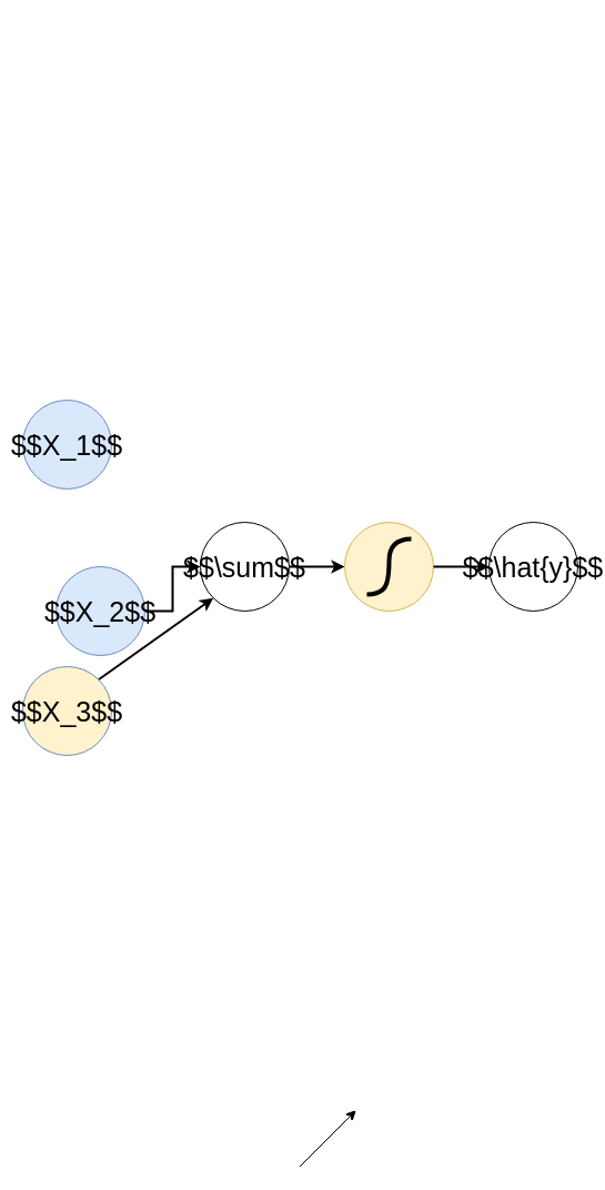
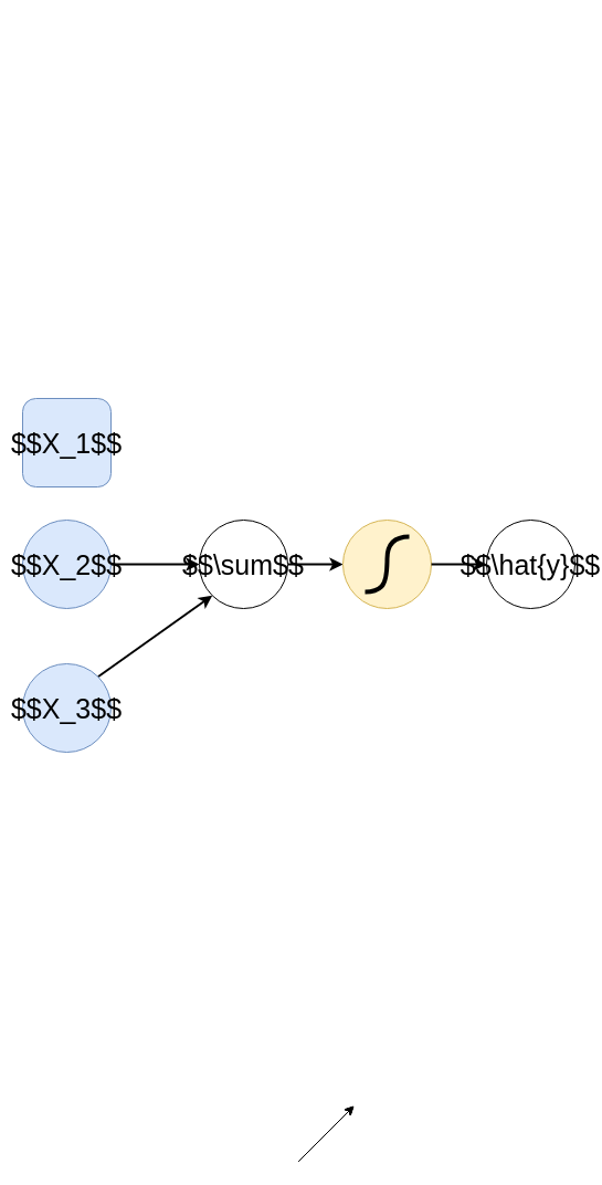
  <mxCell id="0" />
  <mxCell id="1" parent="0" />
  <mxCell id="2" value="" style="shape=image;verticalLabelPosition=bottom;verticalAlign=top;imageAspect=0;image=https://www.xeridia.com/wp-content/uploads/drupal-files/contenidos/blog/red_neuronal.jpg.webp" vertex="1" parent="1"><mxGeometry x="20" y="20" width="287.29" height="200" as="geometry" /></mxCell>
- <mxCell id="3" value="$$X_1$$" style="ellipse;whiteSpace=wrap;html=1;aspect=fixed;fillColor=#dae8fc;strokeColor=#6c8ebf;fontSize=25;fontStyle=0" vertex="1" parent="1"><mxGeometry x="20" y="360" width="80" height="80" as="geometry" /></mxCell>
+ <mxCell id="3" value="$$X_1$$" style="whiteSpace=wrap;html=1;aspect=fixed;fillColor=#dae8fc;strokeColor=#6c8ebf;fontSize=25;fontStyle=0;rounded=1;" vertex="1" parent="1"><mxGeometry x="20" y="360" width="80" height="80" as="geometry" /></mxCell>
  <mxCell id="4" value="" style="edgeStyle=orthogonalEdgeStyle;rounded=0;orthogonalLoop=1;jettySize=auto;html=1;strokeWidth=2;" edge="1" parent="1" source="5" target="9"><mxGeometry relative="1" as="geometry" /></mxCell>
- <mxCell id="5" value="$$X_2$$" style="ellipse;whiteSpace=wrap;html=1;aspect=fixed;fillColor=#dae8fc;strokeColor=#6c8ebf;fontSize=25;fontStyle=0" vertex="1" parent="1"><mxGeometry x="50" y="510" width="80" height="80" as="geometry" /></mxCell>
+ <mxCell id="5" value="$$X_2$$" style="ellipse;whiteSpace=wrap;html=1;aspect=fixed;fillColor=#dae8fc;strokeColor=#6c8ebf;fontSize=25;fontStyle=0" vertex="1" parent="1"><mxGeometry x="20" y="470" width="80" height="80" as="geometry" /></mxCell>
  <mxCell id="6" style="rounded=0;orthogonalLoop=1;jettySize=auto;html=1;exitX=1;exitY=0;exitDx=0;exitDy=0;entryX=0;entryY=1;entryDx=0;entryDy=0;strokeWidth=2;" edge="1" parent="1" source="7" target="9"><mxGeometry relative="1" as="geometry" /></mxCell>
- <mxCell id="7" value="$$X_3$$" style="ellipse;whiteSpace=wrap;html=1;aspect=fixed;fillColor=#fff2cc;strokeColor=#6c8ebf;fontSize=25;fontStyle=0;" vertex="1" parent="1"><mxGeometry x="20" y="600" width="80" height="80" as="geometry" /></mxCell>
+ <mxCell id="7" value="$$X_3$$" style="ellipse;whiteSpace=wrap;html=1;aspect=fixed;fillColor=#dae8fc;strokeColor=#6c8ebf;fontSize=25;fontStyle=0" vertex="1" parent="1"><mxGeometry x="20" y="600" width="80" height="80" as="geometry" /></mxCell>
  <mxCell id="8" value="" style="edgeStyle=orthogonalEdgeStyle;rounded=0;orthogonalLoop=1;jettySize=auto;html=1;strokeWidth=2;" edge="1" parent="1" source="9" target="12"><mxGeometry relative="1" as="geometry" /></mxCell>
  <mxCell id="9" value="$$\sum$$" style="ellipse;whiteSpace=wrap;html=1;aspect=fixed;fontSize=25;fontStyle=0" vertex="1" parent="1"><mxGeometry x="180" y="470" width="80" height="80" as="geometry" /></mxCell>
  <mxCell id="10" value="$$\hat{y}$$" style="ellipse;whiteSpace=wrap;html=1;aspect=fixed;fontSize=25;fontStyle=0" vertex="1" parent="1"><mxGeometry x="440" y="470" width="80" height="80" as="geometry" /></mxCell>
  <mxCell id="11" value="" style="group;fontSize=25;fontStyle=0" vertex="1" connectable="0" parent="1"><mxGeometry x="310" y="470" width="80" height="80" as="geometry" /></mxCell>
  <mxCell id="12" value="" style="ellipse;whiteSpace=wrap;html=1;aspect=fixed;fillColor=#fff2cc;strokeColor=#d6b656;fontSize=25;fontStyle=0" vertex="1" parent="11"><mxGeometry width="80" height="80" as="geometry" /></mxCell>
  <mxCell id="13" value="" style="curved=1;endArrow=none;html=1;rounded=0;endFill=0;strokeWidth=4;fontSize=25;fontStyle=0" edge="1" parent="11"><mxGeometry width="50" height="50" relative="1" as="geometry"><mxPoint x="20" y="65" as="sourcePoint" /><mxPoint x="60" y="15" as="targetPoint" /><Array as="points"><mxPoint x="30" y="65" /><mxPoint x="40" y="55" /><mxPoint x="40" y="15" /></Array></mxGeometry></mxCell>
  <mxCell id="14" value="" style="endArrow=classic;html=1;rounded=0;" edge="1" parent="1"><mxGeometry width="50" height="50" relative="1" as="geometry"><mxPoint x="270" y="1050" as="sourcePoint" /><mxPoint x="320" y="1000" as="targetPoint" /></mxGeometry></mxCell>
  <mxCell id="15" value="" style="endArrow=classic;html=1;rounded=0;" edge="1" parent="1"><mxGeometry width="50" height="50" relative="1" as="geometry"><mxPoint x="270" y="1050" as="sourcePoint" /><mxPoint x="320" y="1000" as="targetPoint" /></mxGeometry></mxCell>
  <mxCell id="16" value="" style="endArrow=classic;html=1;rounded=0;" edge="1" parent="1"><mxGeometry width="50" height="50" relative="1" as="geometry"><mxPoint x="270" y="1050" as="sourcePoint" /><mxPoint x="320" y="1000" as="targetPoint" /></mxGeometry></mxCell>
  <mxCell id="17" value="" style="edgeStyle=orthogonalEdgeStyle;rounded=0;orthogonalLoop=1;jettySize=auto;html=1;strokeWidth=2;" edge="1" parent="1" source="12" target="10"><mxGeometry relative="1" as="geometry" /></mxCell>
